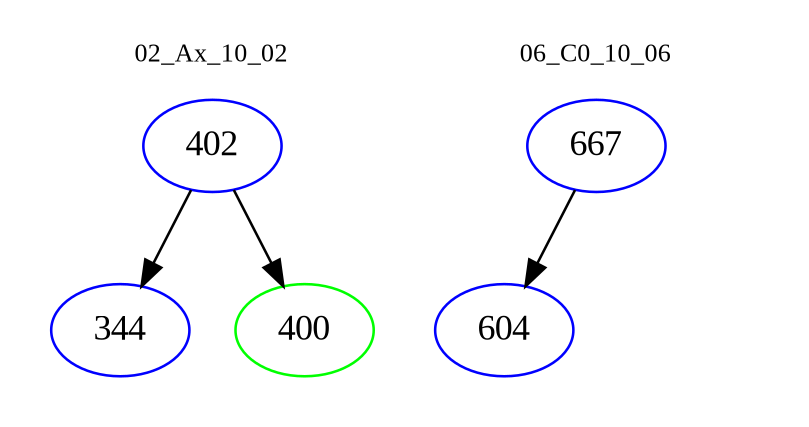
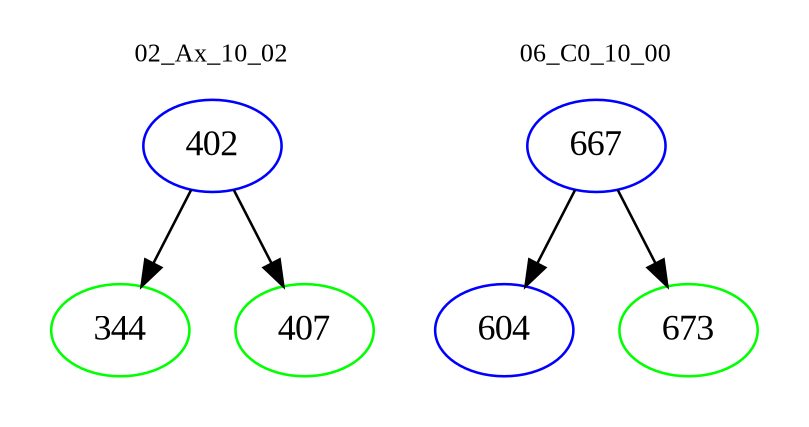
  digraph {
    fontname="Liberation Serif"
    node [color=blue fontname="Liberation Serif"]
    edge [color=black fontname="Liberation Serif"]
    n1 [label=402]
-   n2 [label=344]
-   n3 [color=green label=400]
+   n2 [color=green label=344]
+   n3 [color=green label=407]
    n4 [label=667]
    n5 [label=604]
+   n6 [color=green label=673]
    subgraph cluster_1 {
      color=white
      fontsize=10
      label="02_Ax_10_02"
      n1
      n2
      n3
    }
    subgraph cluster_2 {
      color=white
      fontsize=10
-     label="06_C0_10_06"
+     label="06_C0_10_00"
      n4
      n5
+     n6
    }
    n1 -> n2
    n1 -> n3
    n4 -> n5
+   n4 -> n6
  }
